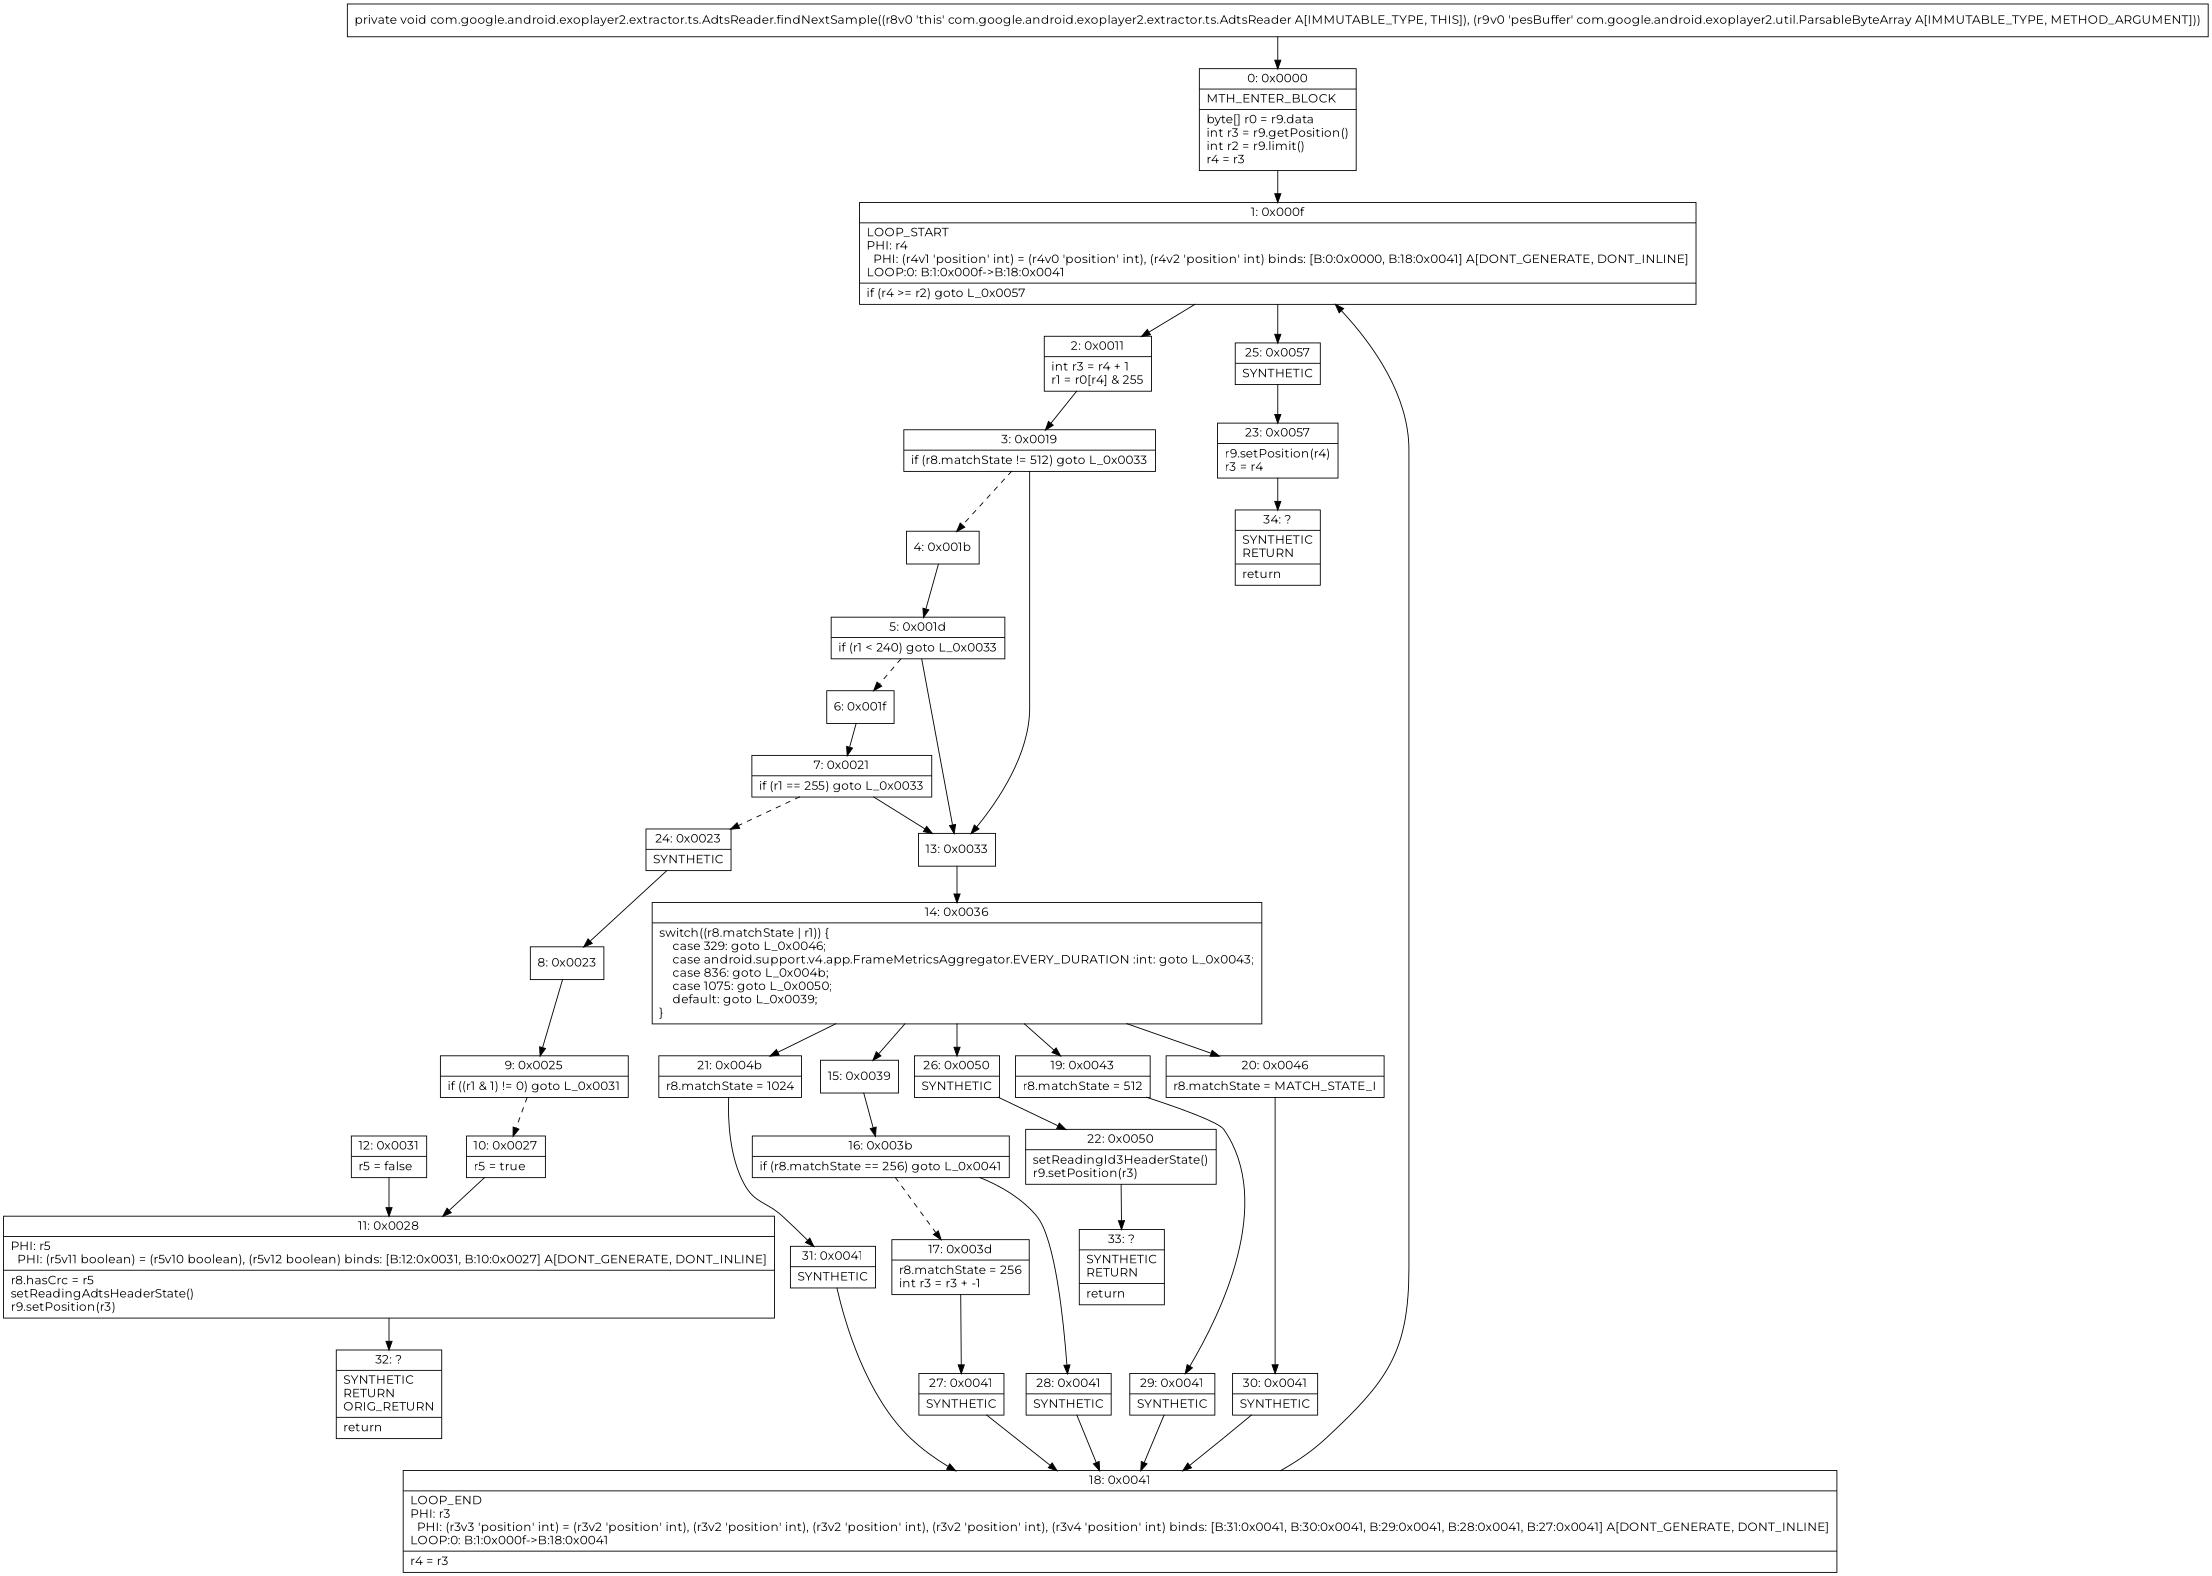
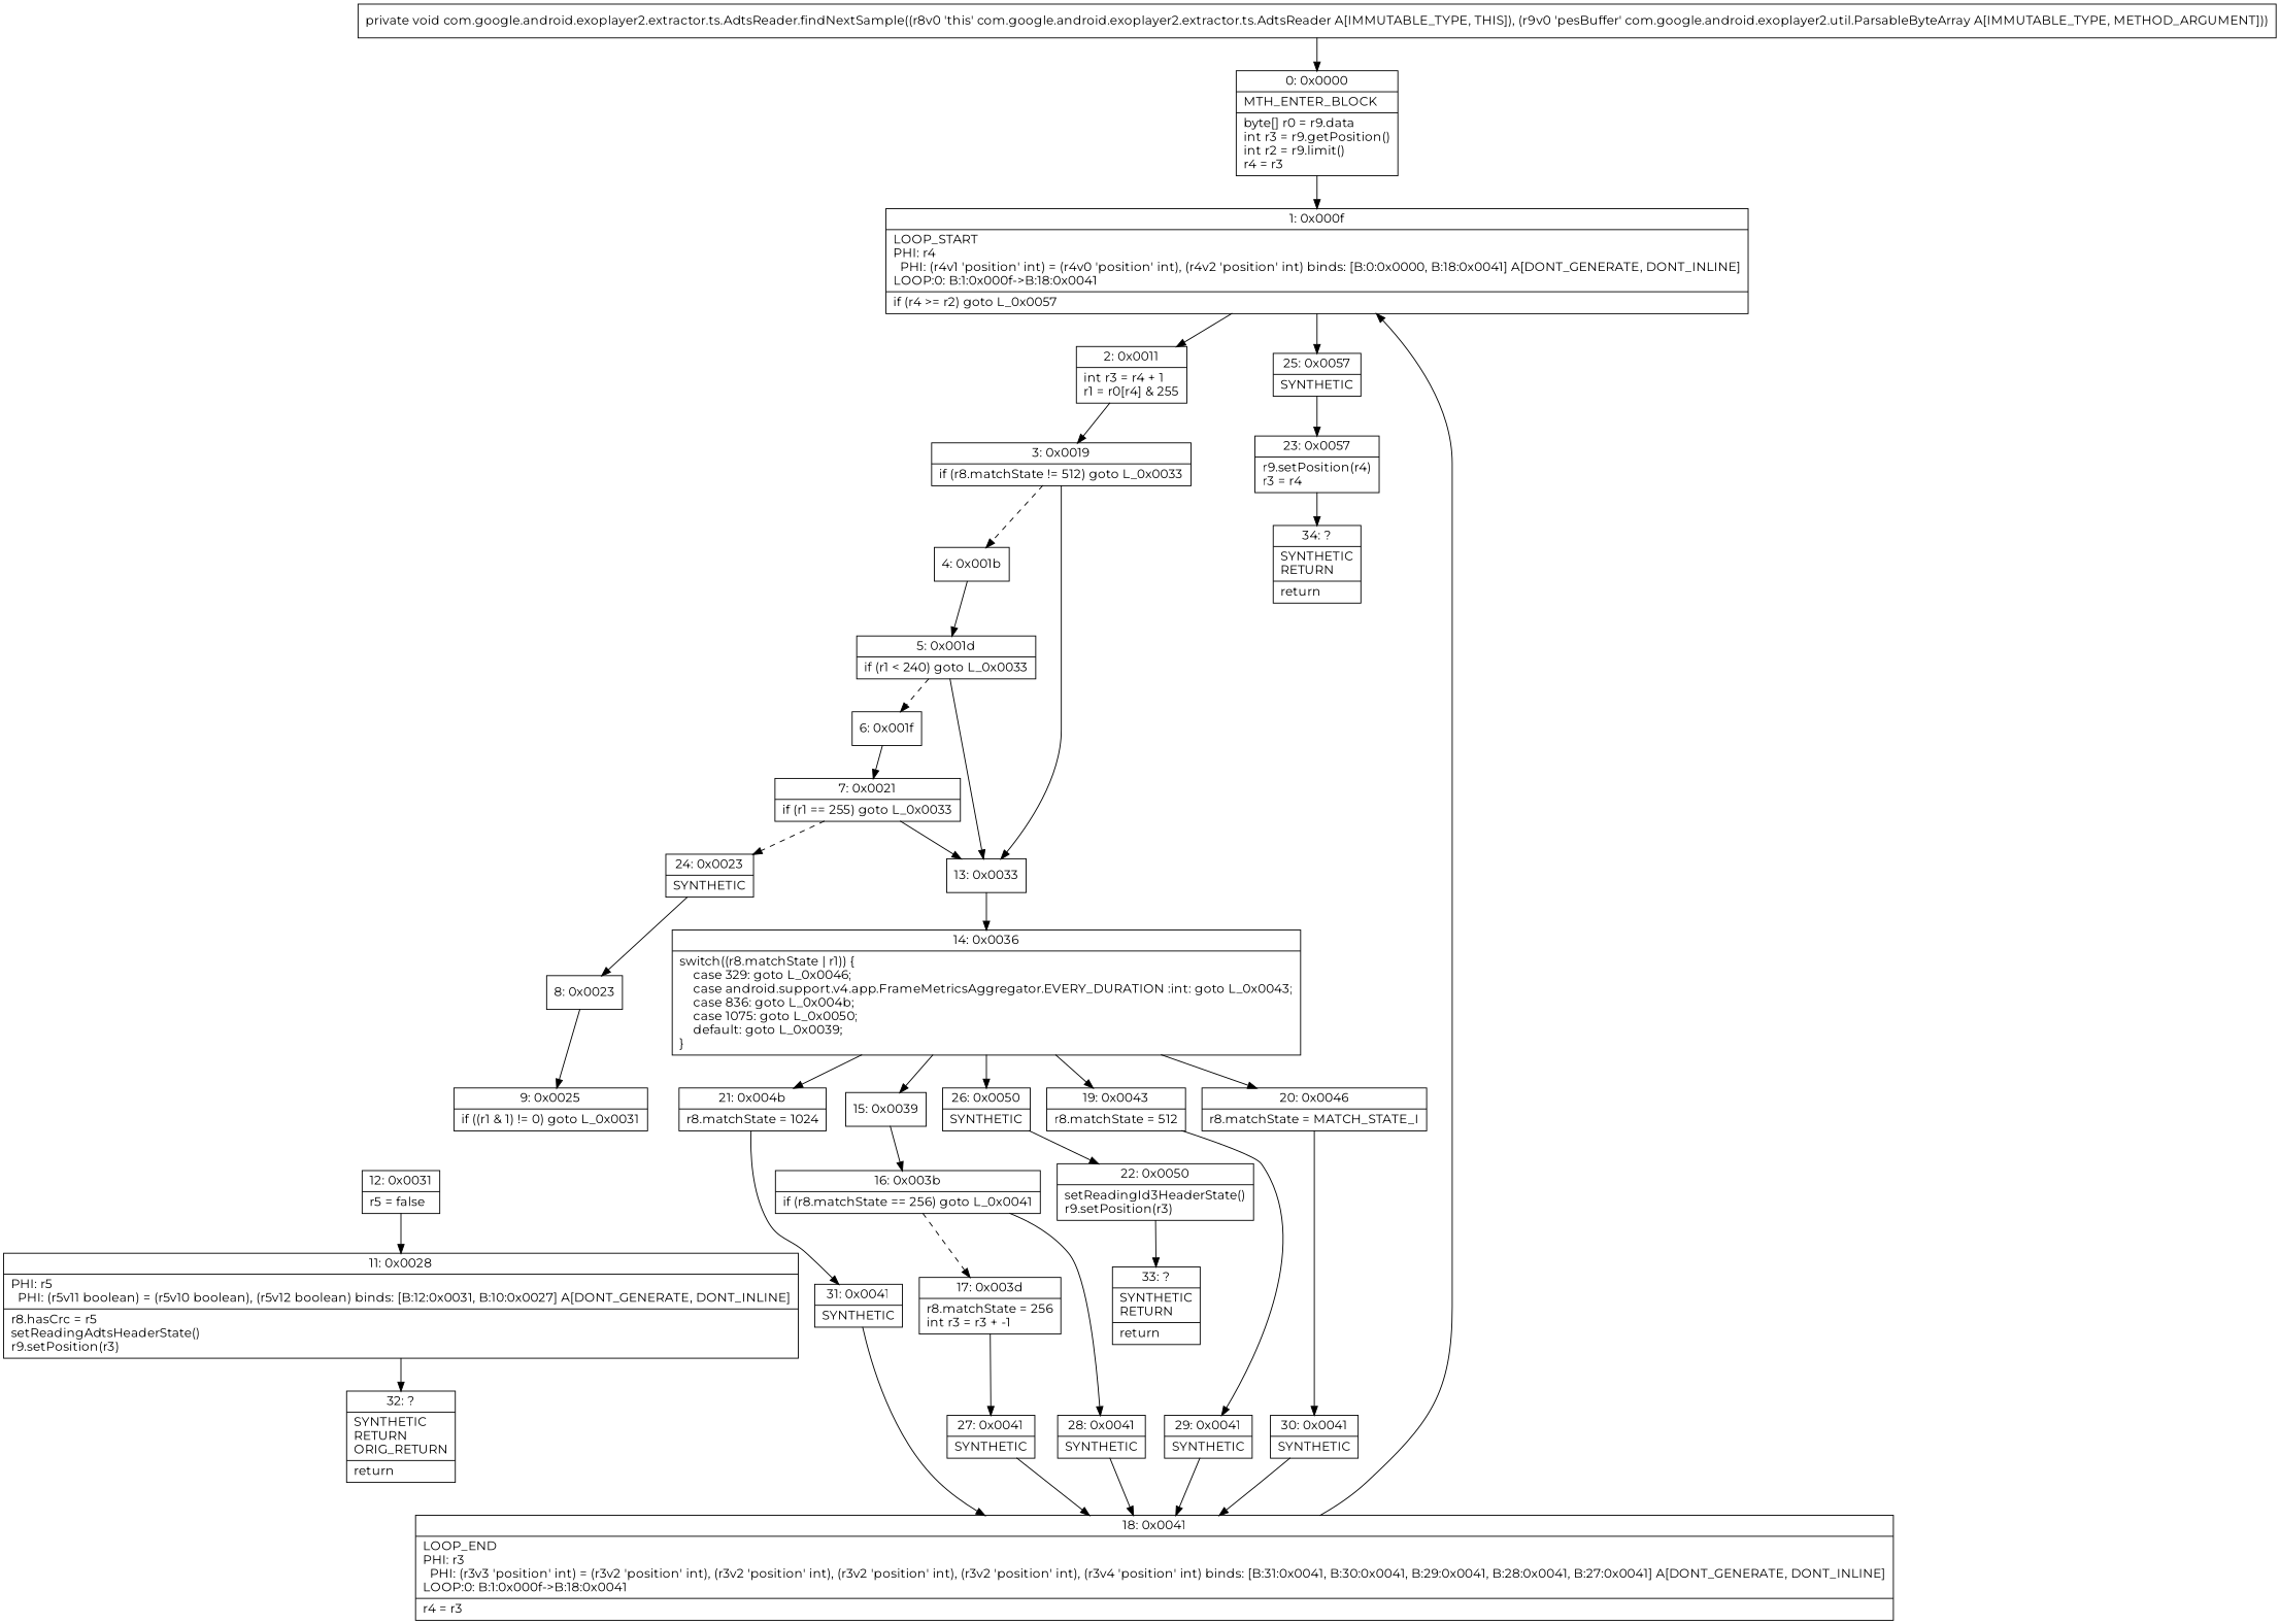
  digraph {
    fontname=Montserrat
    node [fontname=Montserrat shape=record]
    edge [fontname=Montserrat]
    n1 [label="{0\:\ 0x0000|MTH_ENTER_BLOCK\l|byte[] r0 = r9.data\lint r3 = r9.getPosition()\lint r2 = r9.limit()\lr4 = r3\l}"]
    n2 [label="{1\:\ 0x000f|LOOP_START\lPHI: r4 \l  PHI: (r4v1 'position' int) = (r4v0 'position' int), (r4v2 'position' int) binds: [B:0:0x0000, B:18:0x0041] A[DONT_GENERATE, DONT_INLINE]\lLOOP:0: B:1:0x000f\-\>B:18:0x0041\l|if (r4 \>= r2) goto L_0x0057\l}"]
    n3 [label="{2\:\ 0x0011|int r3 = r4 + 1\lr1 = r0[r4] & 255\l}"]
    n4 [label="{25\:\ 0x0057|SYNTHETIC\l}"]
    n5 [label="{3\:\ 0x0019|if (r8.matchState != 512) goto L_0x0033\l}"]
    n6 [label="{23\:\ 0x0057|r9.setPosition(r4)\lr3 = r4\l}"]
    n7 [label="{4\:\ 0x001b}"]
    n8 [label="{13\:\ 0x0033}"]
    n9 [label="{5\:\ 0x001d|if (r1 \< 240) goto L_0x0033\l}"]
    n10 [label="{14\:\ 0x0036|switch((r8.matchState \| r1)) \{\l    case 329: goto L_0x0046;\l    case android.support.v4.app.FrameMetricsAggregator.EVERY_DURATION :int: goto L_0x0043;\l    case 836: goto L_0x004b;\l    case 1075: goto L_0x0050;\l    default: goto L_0x0039;\l\}\l}"]
    n11 [label="{6\:\ 0x001f}"]
    n12 [label="{7\:\ 0x0021|if (r1 == 255) goto L_0x0033\l}"]
    n13 [label="{24\:\ 0x0023|SYNTHETIC\l}"]
    n14 [label="{8\:\ 0x0023}"]
    n15 [label="{9\:\ 0x0025|if ((r1 & 1) != 0) goto L_0x0031\l}"]
-   n16 [label="{10\:\ 0x0027|r5 = true\l}"]
    n17 [label="{11\:\ 0x0028|PHI: r5 \l  PHI: (r5v11 boolean) = (r5v10 boolean), (r5v12 boolean) binds: [B:12:0x0031, B:10:0x0027] A[DONT_GENERATE, DONT_INLINE]\l|r8.hasCrc = r5\lsetReadingAdtsHeaderState()\lr9.setPosition(r3)\l}"]
    n18 [label="{12\:\ 0x0031|r5 = false\l}"]
    n19 [label="{32\:\ ?|SYNTHETIC\lRETURN\lORIG_RETURN\l|return\l}"]
    n20 [label="{15\:\ 0x0039}"]
    n21 [label="{19\:\ 0x0043|r8.matchState = 512\l}"]
    n22 [label="{20\:\ 0x0046|r8.matchState = MATCH_STATE_I\l}"]
    n23 [label="{21\:\ 0x004b|r8.matchState = 1024\l}"]
    n24 [label="{26\:\ 0x0050|SYNTHETIC\l}"]
    n25 [label="{16\:\ 0x003b|if (r8.matchState == 256) goto L_0x0041\l}"]
    n26 [label="{29\:\ 0x0041|SYNTHETIC\l}"]
    n27 [label="{30\:\ 0x0041|SYNTHETIC\l}"]
    n28 [label="{31\:\ 0x0041|SYNTHETIC\l}"]
    n29 [label="{22\:\ 0x0050|setReadingId3HeaderState()\lr9.setPosition(r3)\l}"]
    n30 [label="{17\:\ 0x003d|r8.matchState = 256\lint r3 = r3 + \-1\l}"]
    n31 [label="{28\:\ 0x0041|SYNTHETIC\l}"]
    n32 [label="{27\:\ 0x0041|SYNTHETIC\l}"]
    n33 [label="{18\:\ 0x0041|LOOP_END\lPHI: r3 \l  PHI: (r3v3 'position' int) = (r3v2 'position' int), (r3v2 'position' int), (r3v2 'position' int), (r3v2 'position' int), (r3v4 'position' int) binds: [B:31:0x0041, B:30:0x0041, B:29:0x0041, B:28:0x0041, B:27:0x0041] A[DONT_GENERATE, DONT_INLINE]\lLOOP:0: B:1:0x000f\-\>B:18:0x0041\l|r4 = r3\l}"]
    n34 [label="{33\:\ ?|SYNTHETIC\lRETURN\l|return\l}"]
    n35 [label="{34\:\ ?|SYNTHETIC\lRETURN\l|return\l}"]
    n36 [label="{private void com.google.android.exoplayer2.extractor.ts.AdtsReader.findNextSample((r8v0 'this' com.google.android.exoplayer2.extractor.ts.AdtsReader A[IMMUTABLE_TYPE, THIS]), (r9v0 'pesBuffer' com.google.android.exoplayer2.util.ParsableByteArray A[IMMUTABLE_TYPE, METHOD_ARGUMENT])) }"]
    n1 -> n2
    n2 -> n3 [style=solid]
    n2 -> n4
    n3 -> n5
    n4 -> n6
    n5 -> n7 [style=dashed]
    n5 -> n8
    n6 -> n35
    n7 -> n9
    n8 -> n10
    n9 -> n8
    n9 -> n11 [style=dashed]
    n10 -> n20
    n10 -> n21
    n10 -> n22
    n10 -> n23
    n10 -> n24
    n11 -> n12
    n12 -> n8
    n12 -> n13 [style=dashed]
    n13 -> n14
    n14 -> n15
-   n15 -> n16 [style=dashed]
-   n16 -> n17
    n17 -> n19
    n18 -> n17
    n20 -> n25
    n21 -> n26
    n22 -> n27
    n23 -> n28
    n24 -> n29
    n25 -> n30 [style=dashed]
    n25 -> n31
    n26 -> n33
    n27 -> n33
    n28 -> n33
    n29 -> n34
    n30 -> n32
    n31 -> n33
    n32 -> n33
    n33 -> n2
    n36 -> n1
  }
